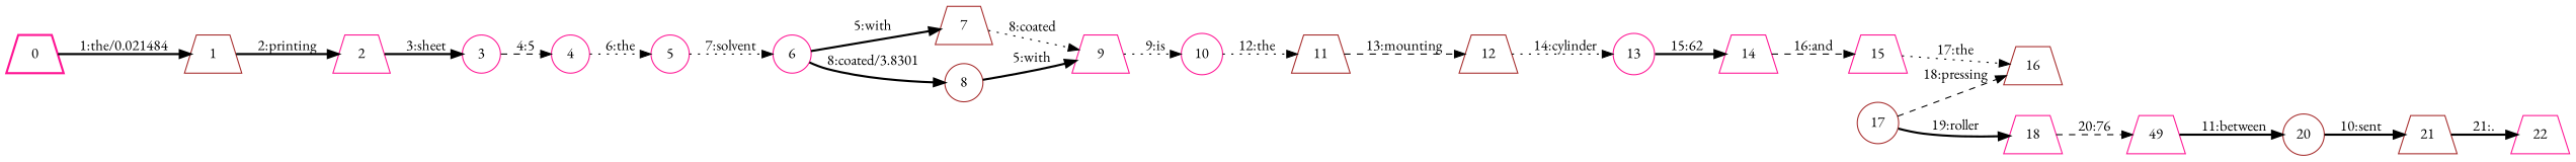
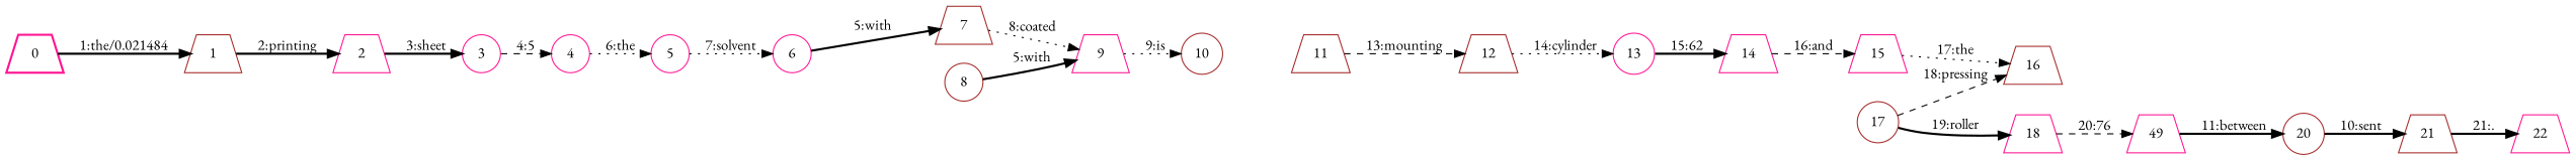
  digraph {
    fontname="EB Garamond"
    nodesep=0.25
    rankdir=LR
    ranksep=0.4
    node [color=deeppink fontname="EB Garamond" fontsize=14 shape=trapezium style=solid]
    edge [fontname="EB Garamond" fontsize=14 style=bold]
    n1 [label=0 style=bold]
    n2 [color=brown label=1]
    n3 [label=2]
    n4 [label=3 shape=circle]
    n5 [label=4 shape=circle]
    n6 [label=5 shape=circle]
    n7 [label=6 shape=circle]
    n8 [color=brown label=7]
    n9 [color=brown label=8 shape=circle]
    n10 [label=9]
-   n11 [label=10 shape=circle]
+   n11 [color=brown label=10 shape=circle]
    n12 [color=brown label=11]
    n13 [color=brown label=12]
    n14 [label=13 shape=circle]
    n15 [label=14]
    n16 [label=15]
    n17 [color=brown label=16]
    n18 [color=brown label=17 shape=circle]
    n19 [label=18]
    n20 [label=49]
    n21 [color=brown label=20 shape=circle]
    n22 [color=brown label=21]
    n23 [label=22]
    n1 -> n2 [label="1:the/0.021484"]
    n2 -> n3 [label="2:printing"]
    n3 -> n4 [label="3:sheet"]
    n4 -> n5 [label="4:5" style=dashed]
    n5 -> n6 [label="6:the" style=dotted]
    n6 -> n7 [label="7:solvent" style=dotted]
    n7 -> n8 [label="5:with"]
-   n7 -> n9 [label="8:coated/3.8301"]
    n8 -> n10 [label="8:coated" style=dotted]
    n9 -> n10 [label="5:with"]
    n10 -> n11 [label="9:is" style=dotted]
-   n11 -> n12 [label="12:the" style=dotted]
    n12 -> n13 [label="13:mounting" style=dashed]
    n13 -> n14 [label="14:cylinder" style=dotted]
    n14 -> n15 [label="15:62"]
    n15 -> n16 [label="16:and" style=dashed]
    n16 -> n17 [label="17:the" style=dotted]
    n18 -> n17 [label="18:pressing" style=dashed]
    n18 -> n19 [label="19:roller"]
    n19 -> n20 [label="20:76" style=dashed]
    n20 -> n21 [label="11:between"]
    n21 -> n22 [label="10:sent"]
    n22 -> n23 [label="21:."]
  }
